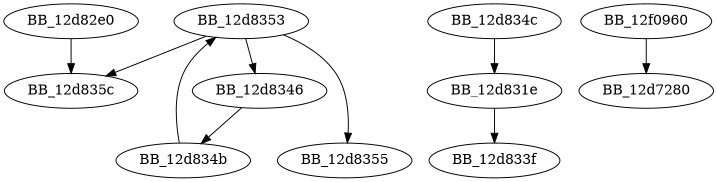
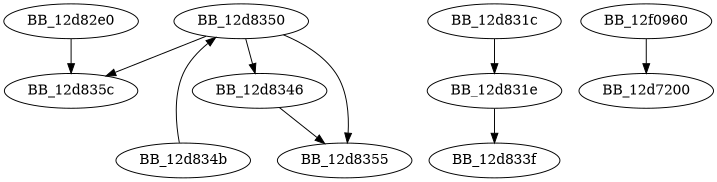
  digraph {
    BB_12d82e0
    BB_12d835c
-   BB_12d831c [label=BB_12d834c]
+   BB_12d831c
    BB_12d831e
    BB_12d833f
    BB_12d8346
    BB_12d834b
-   BB_12d8350 [label=BB_12d8353]
+   BB_12d8350
    BB_12d8355
    BB_12f0960
-   BB_12d7200 [label=BB_12d7280]
+   BB_12d7200
    BB_12d82e0 -> BB_12d835c
    BB_12d831c -> BB_12d831e
    BB_12d831e -> BB_12d833f
-   BB_12d8346 -> BB_12d834b
+   BB_12d8346 -> BB_12d8355
    BB_12d834b -> BB_12d8350
    BB_12d8350 -> BB_12d835c
    BB_12d8350 -> BB_12d8346
    BB_12d8350 -> BB_12d8355
    BB_12f0960 -> BB_12d7200
  }
